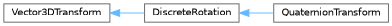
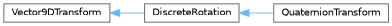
  digraph {
    rankdir=LR
    node [color=grey40 fillcolor=white fontname=Helvetica fontsize=10 shape=box style=filled]
    edge [color=steelblue1 dir=back fontname=Helvetica fontsize=10 labelfontname=Helvetica labelfontsize=10 style=solid]
-   n1 [height=0.2 label=Vector3DTransform width=0.4]
+   n1 [height=0.2 label=Vector9DTransform width=0.4]
    n2 [height=0.2 label=DiscreteRotation width=0.4]
    n3 [height=0.2 label=QuaternionTransform width=0.4]
    n1 -> n2
    n2 -> n3
  }
